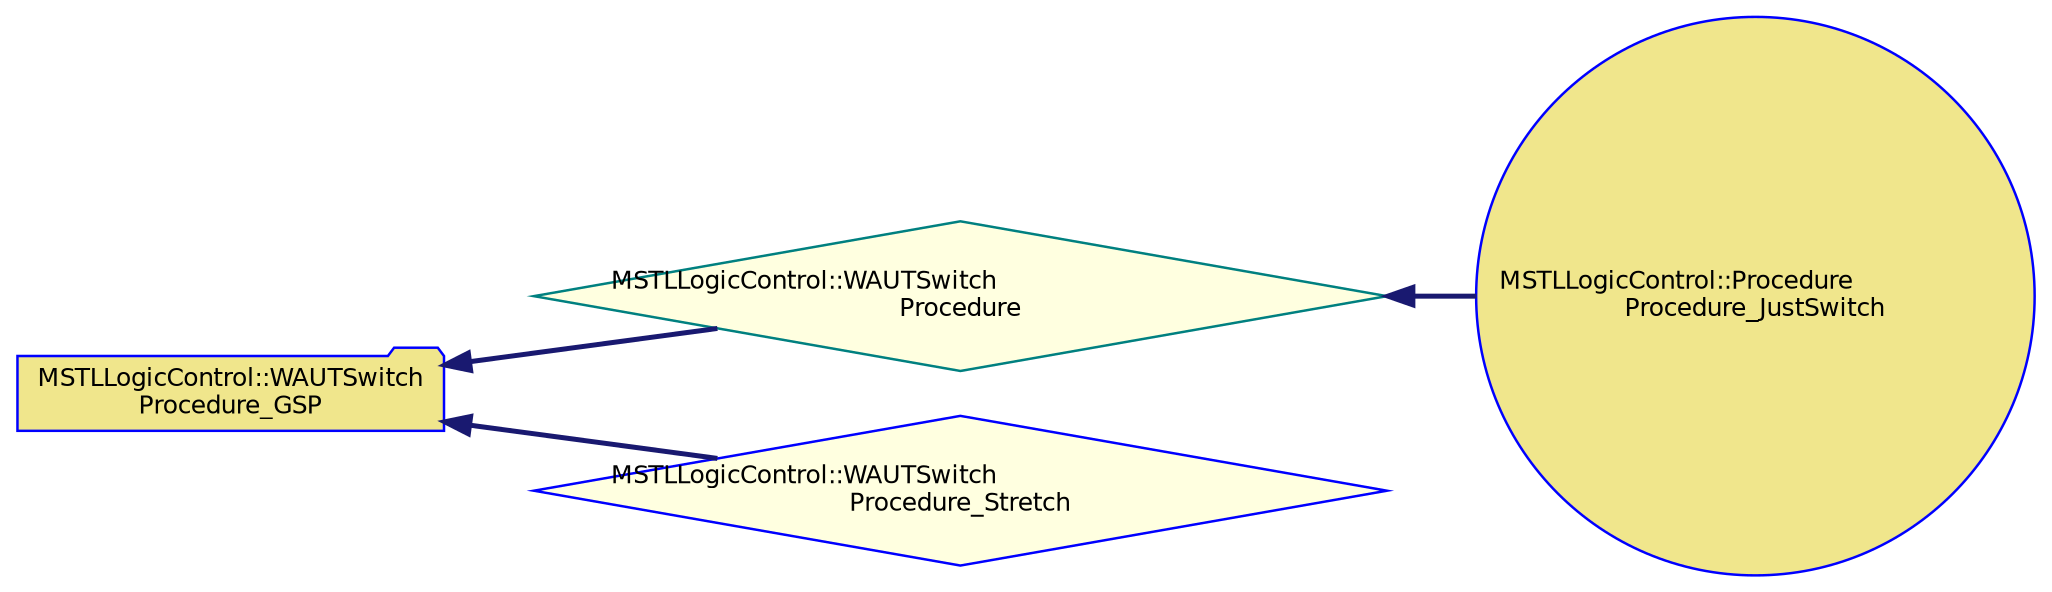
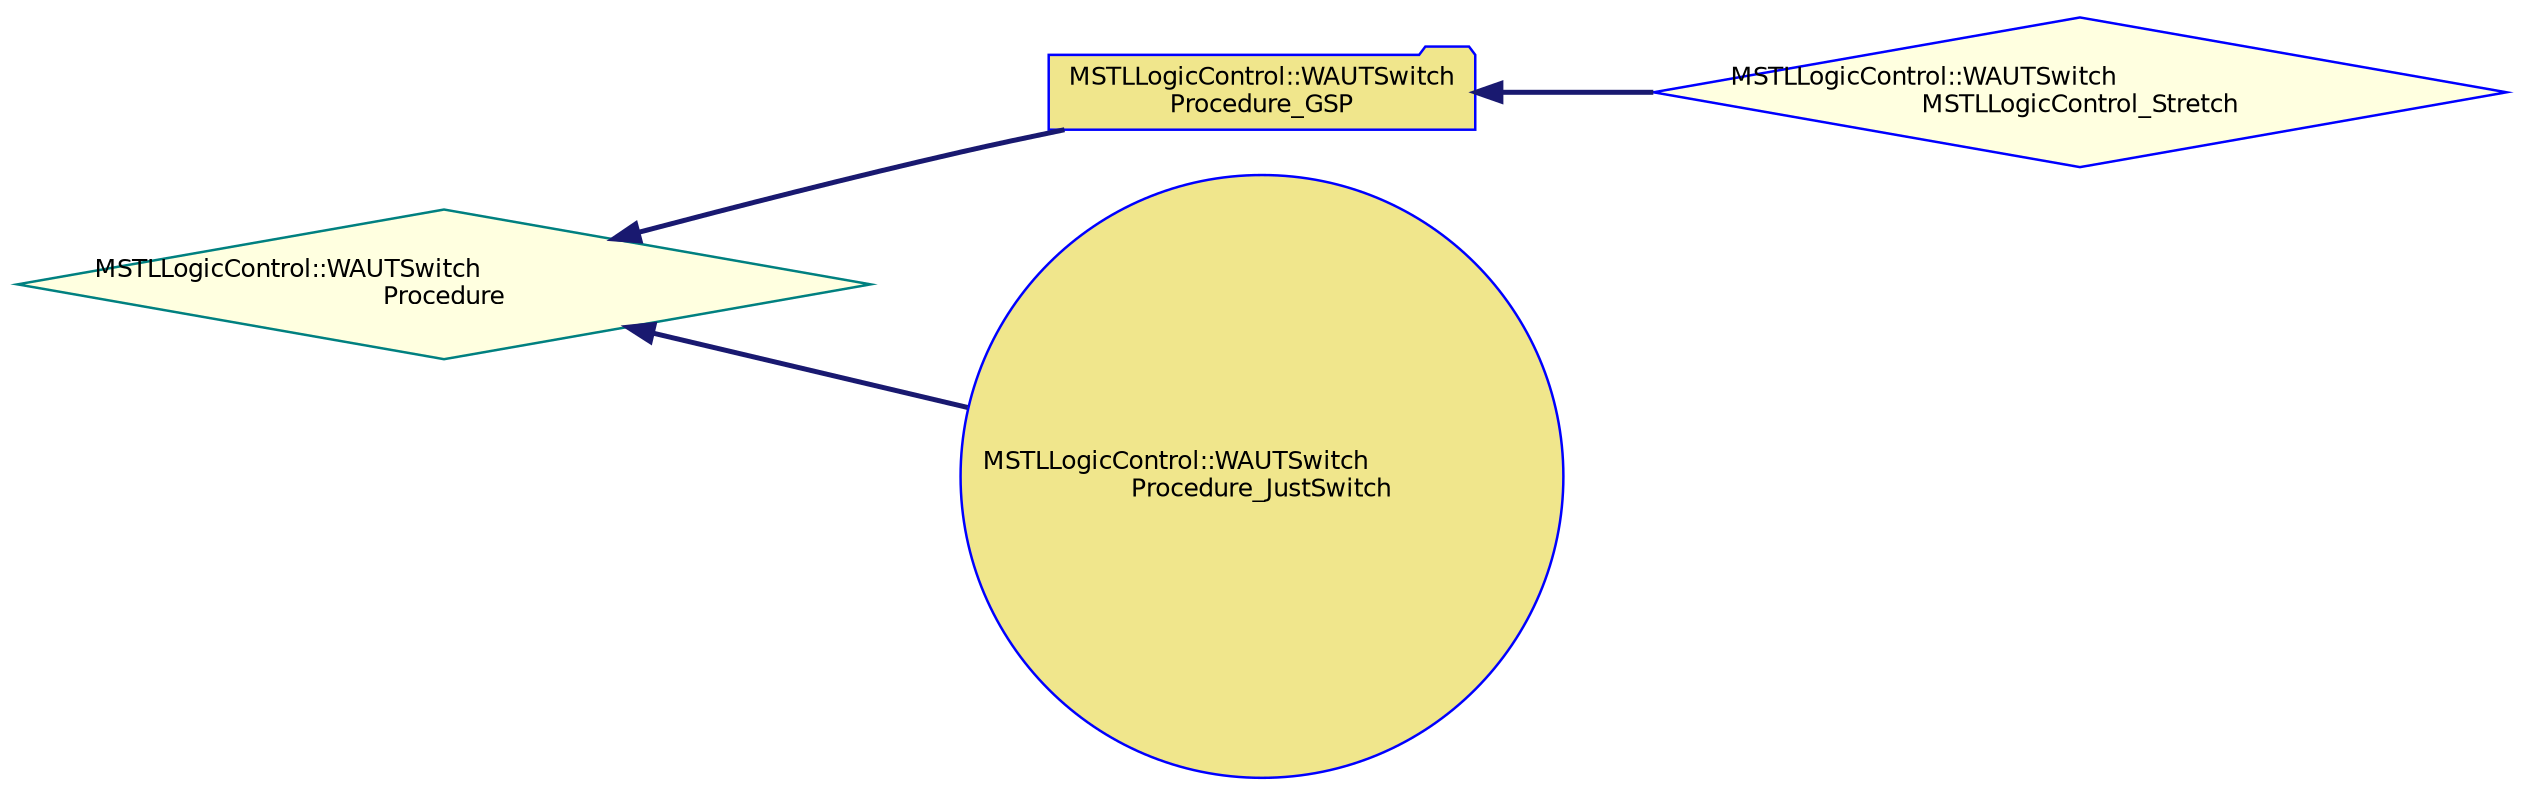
  digraph {
    rankdir=LR
    node [color=blue fillcolor=lightyellow fontname=Helvetica fontsize=10 shape=diamond style=filled]
    edge [color=midnightblue dir=back fontname=Helvetica fontsize=10 labelfontname=Helvetica labelfontsize=10 style=bold]
    n1 [color=teal height=0.2 label="MSTLLogicControl::WAUTSwitch\lProcedure" width=0.4]
    n2 [fillcolor=khaki height=0.2 label="MSTLLogicControl::WAUTSwitch\lProcedure_GSP" shape=folder width=0.4]
-   n3 [fillcolor=khaki height=0.2 label="MSTLLogicControl::Procedure\lProcedure_JustSwitch" shape=circle width=0.4]
-   n4 [height=0.2 label="MSTLLogicControl::WAUTSwitch\lProcedure_Stretch" width=0.4]
-   n2 -> n1
+   n3 [fillcolor=khaki height=0.2 label="MSTLLogicControl::WAUTSwitch\lProcedure_JustSwitch" shape=circle width=0.4]
+   n4 [height=0.2 label="MSTLLogicControl::WAUTSwitch\lMSTLLogicControl_Stretch" width=0.4]
+   n1 -> n2
    n1 -> n3
    n2 -> n4
  }
